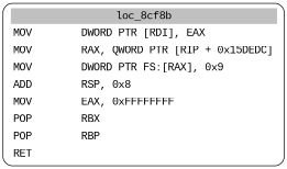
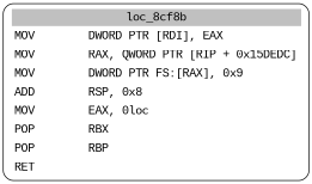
  digraph {
-   n1 [fontname="Courier New" label=<<table border="0" cellborder="0" cellpadding="3"><tr><td align="center" colspan="2" bgcolor="grey">loc_8cf8b</td></tr><tr><td align="left">MOV        DWORD PTR [RDI], EAX</td></tr><tr><td align="left">MOV        RAX, QWORD PTR [RIP + 0x15DEDC]</td></tr><tr><td align="left">MOV        DWORD PTR FS:[RAX], 0x9</td></tr><tr><td align="left">ADD        RSP, 0x8</td></tr><tr><td align="left">MOV        EAX, 0xFFFFFFFF</td></tr><tr><td align="left">POP        RBX</td></tr><tr><td align="left">POP        RBP</td></tr><tr><td align="left">RET        </td></tr></table>> shape=Mrecord]
+   n1 [fontname="Courier New" label=<<table border="0" cellborder="0" cellpadding="3"><tr><td align="center" colspan="2" bgcolor="grey">loc_8cf8b</td></tr><tr><td align="left">MOV        DWORD PTR [RDI], EAX</td></tr><tr><td align="left">MOV        RAX, QWORD PTR [RIP + 0x15DEDC]</td></tr><tr><td align="left">MOV        DWORD PTR FS:[RAX], 0x9</td></tr><tr><td align="left">ADD        RSP, 0x8</td></tr><tr><td align="left">MOV        EAX, 0loc</td></tr><tr><td align="left">POP        RBX</td></tr><tr><td align="left">POP        RBP</td></tr><tr><td align="left">RET        </td></tr></table>> shape=Mrecord]
  }
